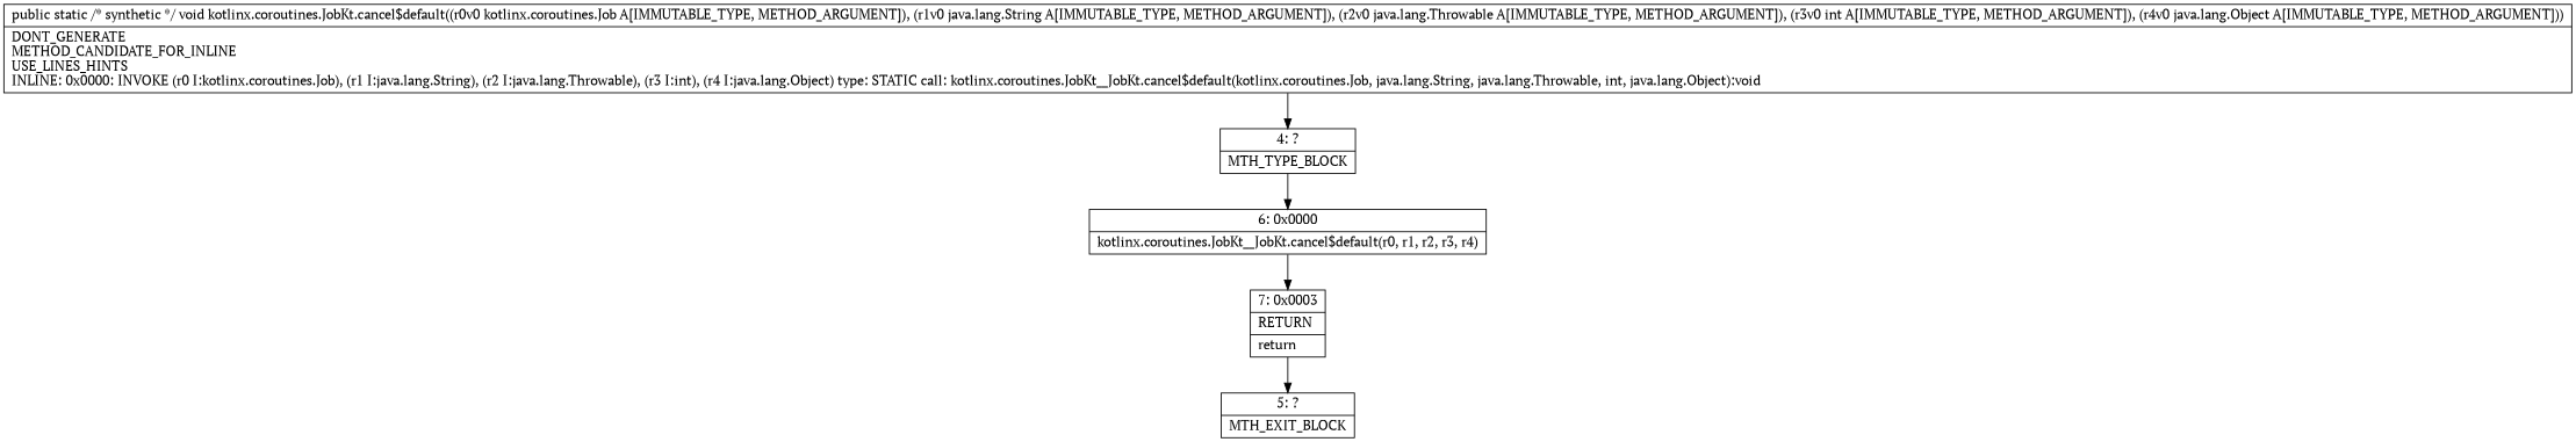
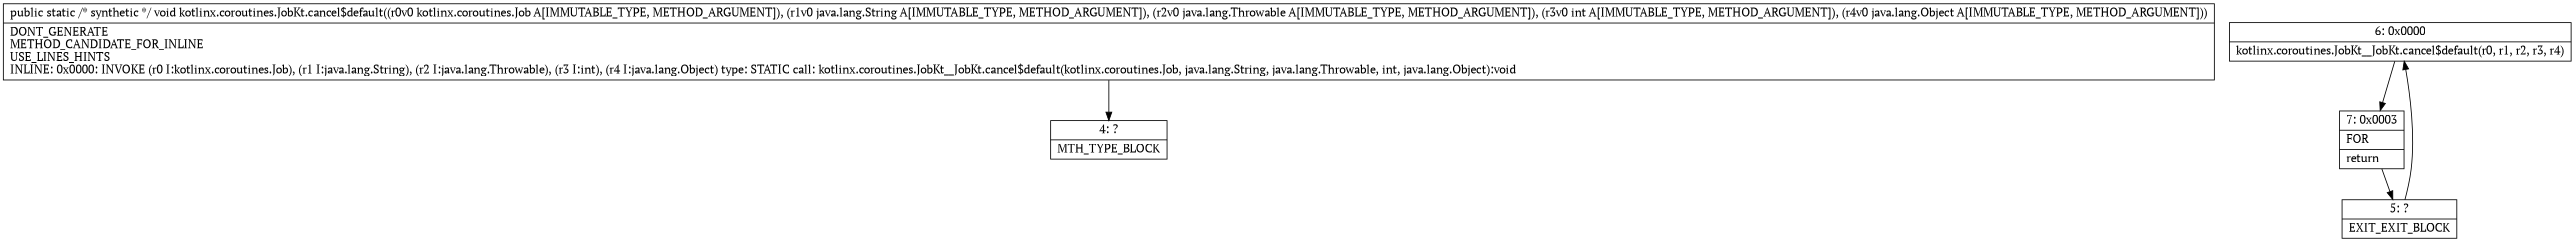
  digraph {
    fontname="PT Serif"
    node [fontname="PT Serif" shape=record]
    edge [fontname="PT Serif"]
    n1 [label="{4\:\ ?|MTH_TYPE_BLOCK\l}"]
    n2 [label="{6\:\ 0x0000|kotlinx.coroutines.JobKt__JobKt.cancel$default(r0, r1, r2, r3, r4)\l}"]
-   n3 [label="{7\:\ 0x0003|RETURN\l|return\l}"]
-   n4 [label="{5\:\ ?|MTH_EXIT_BLOCK\l}"]
+   n3 [label="{7\:\ 0x0003|FOR\l|return\l}"]
+   n4 [label="{5\:\ ?|EXIT_EXIT_BLOCK\l}"]
    n5 [label="{public static \/* synthetic *\/ void kotlinx.coroutines.JobKt.cancel$default((r0v0 kotlinx.coroutines.Job A[IMMUTABLE_TYPE, METHOD_ARGUMENT]), (r1v0 java.lang.String A[IMMUTABLE_TYPE, METHOD_ARGUMENT]), (r2v0 java.lang.Throwable A[IMMUTABLE_TYPE, METHOD_ARGUMENT]), (r3v0 int A[IMMUTABLE_TYPE, METHOD_ARGUMENT]), (r4v0 java.lang.Object A[IMMUTABLE_TYPE, METHOD_ARGUMENT]))  | DONT_GENERATE\lMETHOD_CANDIDATE_FOR_INLINE\lUSE_LINES_HINTS\lINLINE: 0x0000: INVOKE  (r0 I:kotlinx.coroutines.Job), (r1 I:java.lang.String), (r2 I:java.lang.Throwable), (r3 I:int), (r4 I:java.lang.Object) type: STATIC call: kotlinx.coroutines.JobKt__JobKt.cancel$default(kotlinx.coroutines.Job, java.lang.String, java.lang.Throwable, int, java.lang.Object):void\l}"]
-   n1 -> n2
+   n4 -> n2
    n2 -> n3
    n3 -> n4
    n5 -> n1
  }
